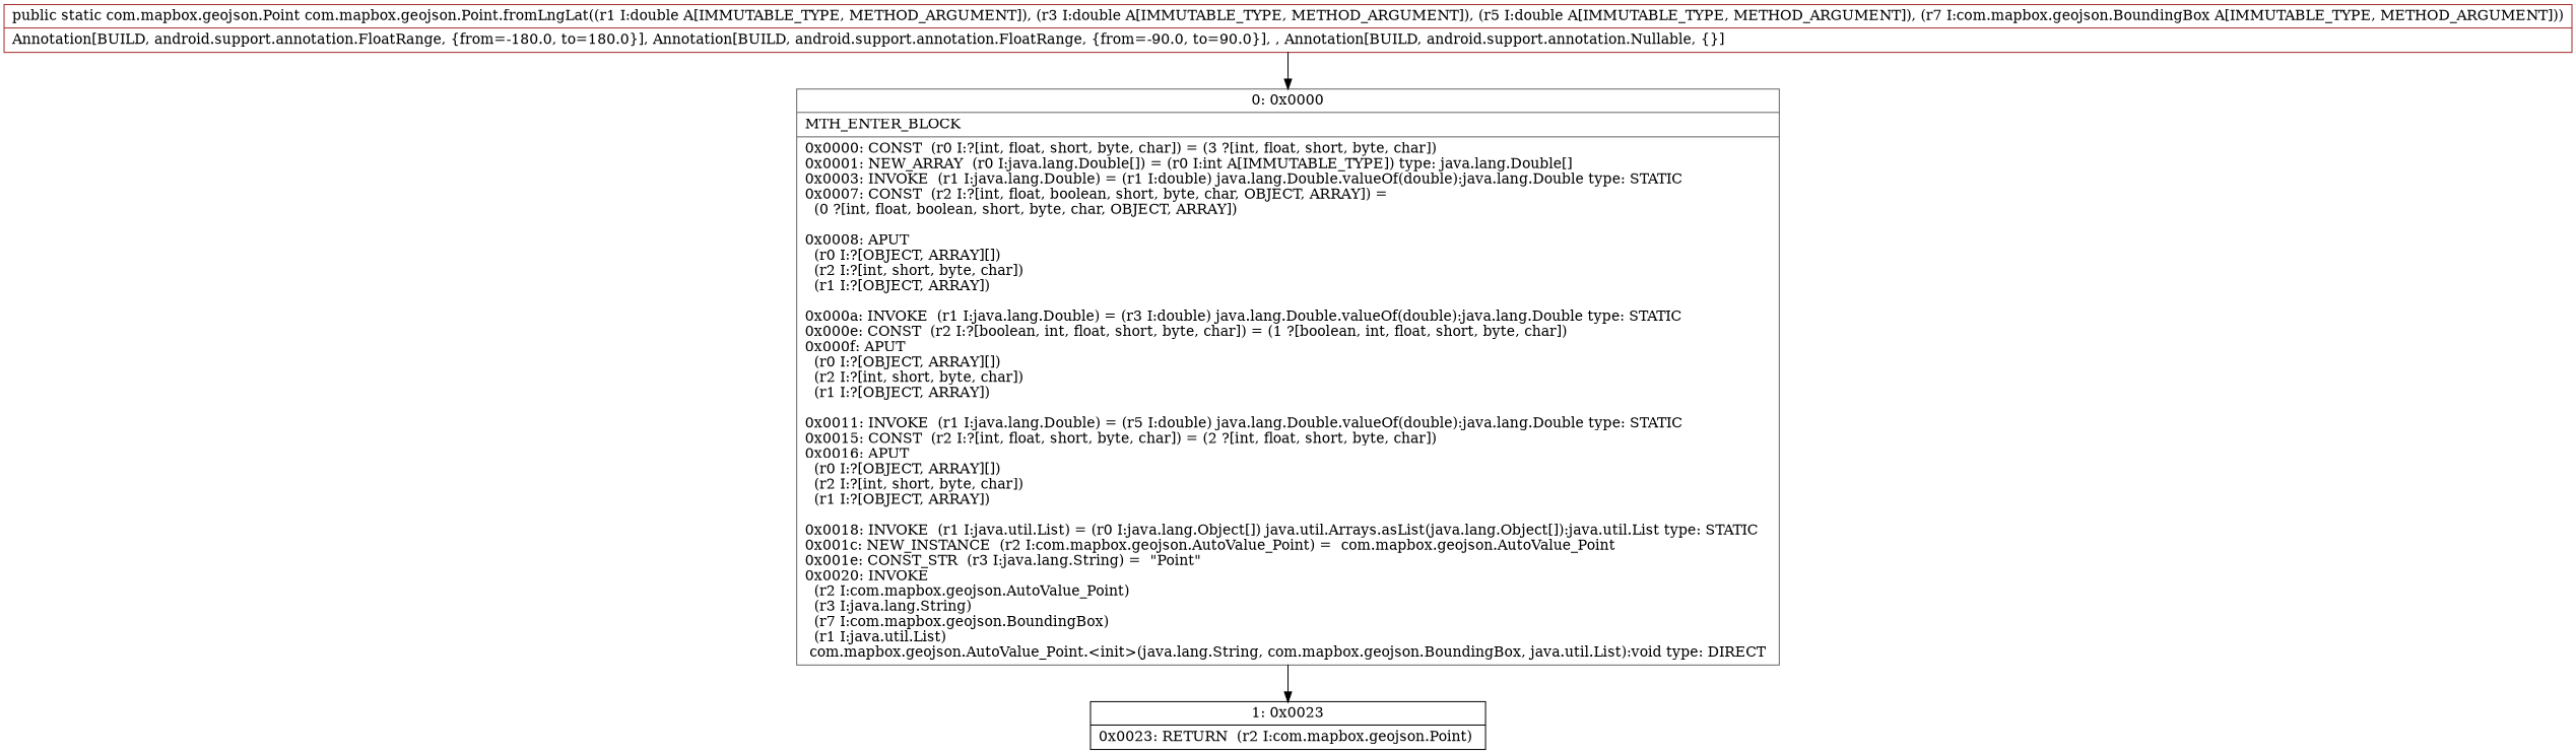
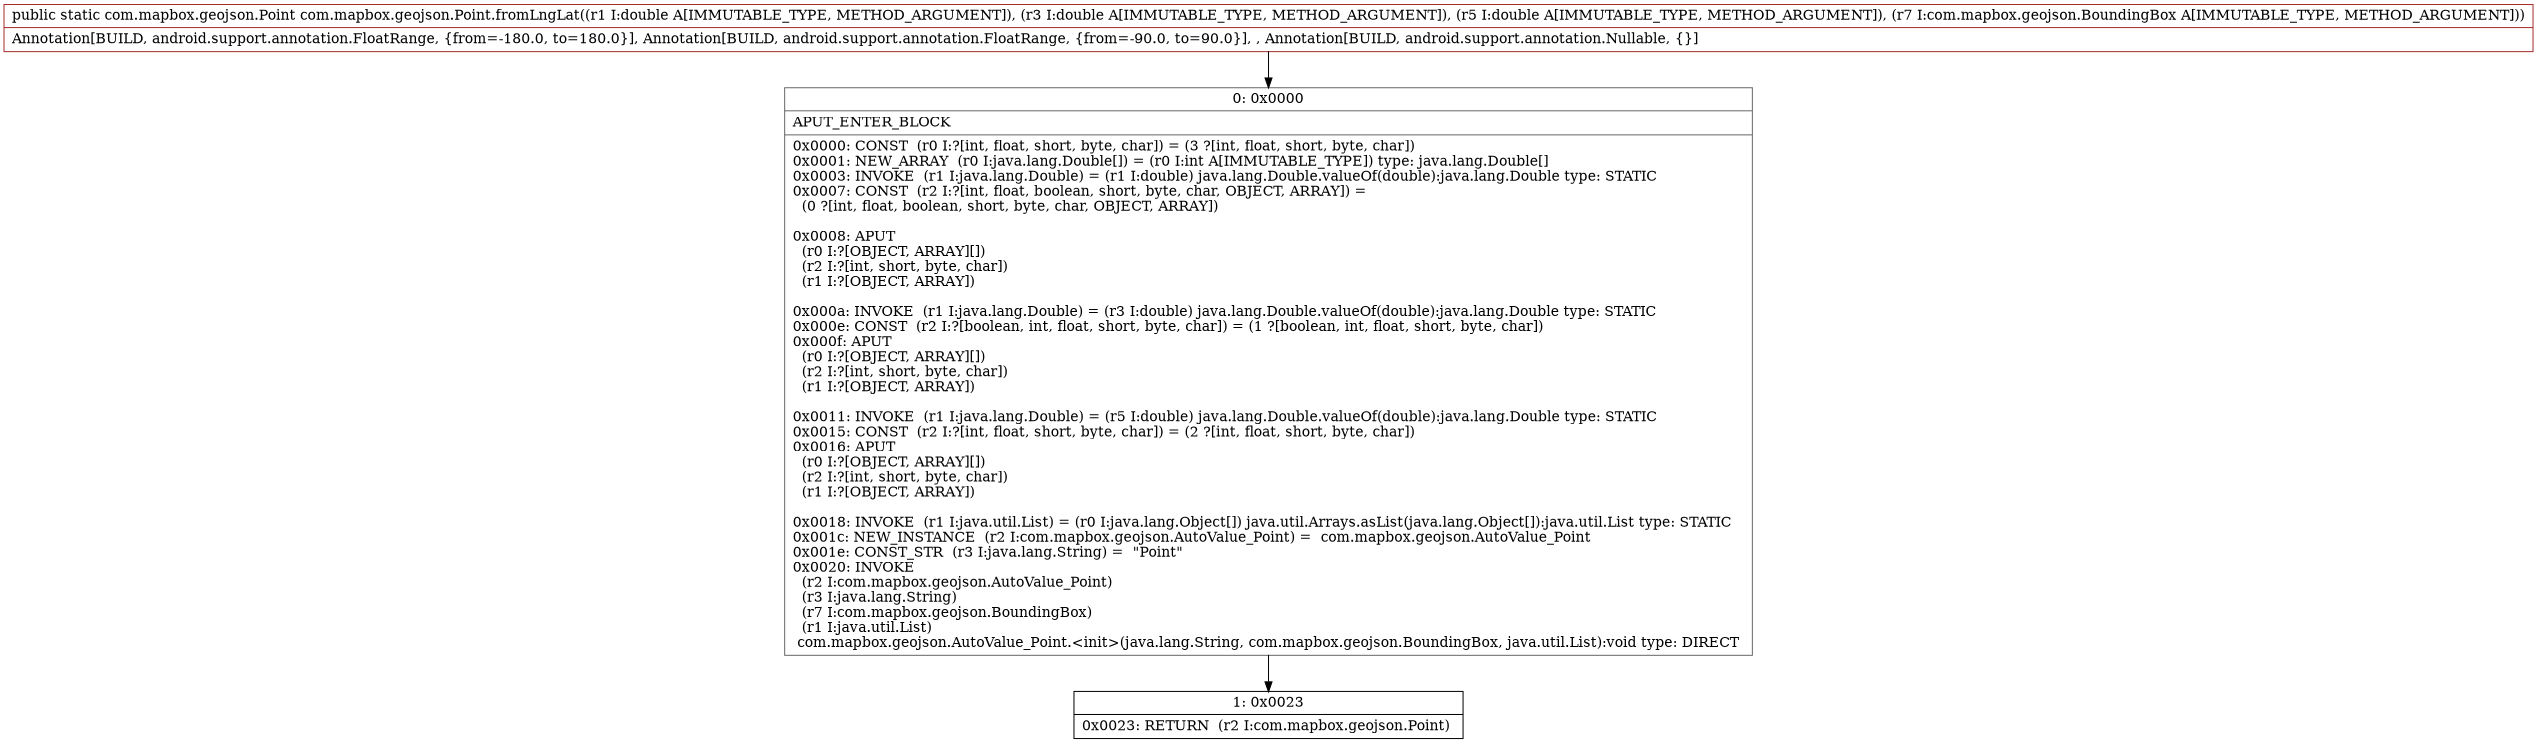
  digraph {
    node [shape=record]
    edge [arrowhead=normal]
-   n1 [label="{0\:\ 0x0000|MTH_ENTER_BLOCK\l|0x0000: CONST  (r0 I:?[int, float, short, byte, char]) = (3 ?[int, float, short, byte, char]) \l0x0001: NEW_ARRAY  (r0 I:java.lang.Double[]) = (r0 I:int A[IMMUTABLE_TYPE]) type: java.lang.Double[] \l0x0003: INVOKE  (r1 I:java.lang.Double) = (r1 I:double) java.lang.Double.valueOf(double):java.lang.Double type: STATIC \l0x0007: CONST  (r2 I:?[int, float, boolean, short, byte, char, OBJECT, ARRAY]) = \l  (0 ?[int, float, boolean, short, byte, char, OBJECT, ARRAY])\l \l0x0008: APUT  \l  (r0 I:?[OBJECT, ARRAY][])\l  (r2 I:?[int, short, byte, char])\l  (r1 I:?[OBJECT, ARRAY])\l \l0x000a: INVOKE  (r1 I:java.lang.Double) = (r3 I:double) java.lang.Double.valueOf(double):java.lang.Double type: STATIC \l0x000e: CONST  (r2 I:?[boolean, int, float, short, byte, char]) = (1 ?[boolean, int, float, short, byte, char]) \l0x000f: APUT  \l  (r0 I:?[OBJECT, ARRAY][])\l  (r2 I:?[int, short, byte, char])\l  (r1 I:?[OBJECT, ARRAY])\l \l0x0011: INVOKE  (r1 I:java.lang.Double) = (r5 I:double) java.lang.Double.valueOf(double):java.lang.Double type: STATIC \l0x0015: CONST  (r2 I:?[int, float, short, byte, char]) = (2 ?[int, float, short, byte, char]) \l0x0016: APUT  \l  (r0 I:?[OBJECT, ARRAY][])\l  (r2 I:?[int, short, byte, char])\l  (r1 I:?[OBJECT, ARRAY])\l \l0x0018: INVOKE  (r1 I:java.util.List) = (r0 I:java.lang.Object[]) java.util.Arrays.asList(java.lang.Object[]):java.util.List type: STATIC \l0x001c: NEW_INSTANCE  (r2 I:com.mapbox.geojson.AutoValue_Point) =  com.mapbox.geojson.AutoValue_Point \l0x001e: CONST_STR  (r3 I:java.lang.String) =  \"Point\" \l0x0020: INVOKE  \l  (r2 I:com.mapbox.geojson.AutoValue_Point)\l  (r3 I:java.lang.String)\l  (r7 I:com.mapbox.geojson.BoundingBox)\l  (r1 I:java.util.List)\l com.mapbox.geojson.AutoValue_Point.\<init\>(java.lang.String, com.mapbox.geojson.BoundingBox, java.util.List):void type: DIRECT \l}" color=gray40]
+   n1 [label="{0\:\ 0x0000|APUT_ENTER_BLOCK\l|0x0000: CONST  (r0 I:?[int, float, short, byte, char]) = (3 ?[int, float, short, byte, char]) \l0x0001: NEW_ARRAY  (r0 I:java.lang.Double[]) = (r0 I:int A[IMMUTABLE_TYPE]) type: java.lang.Double[] \l0x0003: INVOKE  (r1 I:java.lang.Double) = (r1 I:double) java.lang.Double.valueOf(double):java.lang.Double type: STATIC \l0x0007: CONST  (r2 I:?[int, float, boolean, short, byte, char, OBJECT, ARRAY]) = \l  (0 ?[int, float, boolean, short, byte, char, OBJECT, ARRAY])\l \l0x0008: APUT  \l  (r0 I:?[OBJECT, ARRAY][])\l  (r2 I:?[int, short, byte, char])\l  (r1 I:?[OBJECT, ARRAY])\l \l0x000a: INVOKE  (r1 I:java.lang.Double) = (r3 I:double) java.lang.Double.valueOf(double):java.lang.Double type: STATIC \l0x000e: CONST  (r2 I:?[boolean, int, float, short, byte, char]) = (1 ?[boolean, int, float, short, byte, char]) \l0x000f: APUT  \l  (r0 I:?[OBJECT, ARRAY][])\l  (r2 I:?[int, short, byte, char])\l  (r1 I:?[OBJECT, ARRAY])\l \l0x0011: INVOKE  (r1 I:java.lang.Double) = (r5 I:double) java.lang.Double.valueOf(double):java.lang.Double type: STATIC \l0x0015: CONST  (r2 I:?[int, float, short, byte, char]) = (2 ?[int, float, short, byte, char]) \l0x0016: APUT  \l  (r0 I:?[OBJECT, ARRAY][])\l  (r2 I:?[int, short, byte, char])\l  (r1 I:?[OBJECT, ARRAY])\l \l0x0018: INVOKE  (r1 I:java.util.List) = (r0 I:java.lang.Object[]) java.util.Arrays.asList(java.lang.Object[]):java.util.List type: STATIC \l0x001c: NEW_INSTANCE  (r2 I:com.mapbox.geojson.AutoValue_Point) =  com.mapbox.geojson.AutoValue_Point \l0x001e: CONST_STR  (r3 I:java.lang.String) =  \"Point\" \l0x0020: INVOKE  \l  (r2 I:com.mapbox.geojson.AutoValue_Point)\l  (r3 I:java.lang.String)\l  (r7 I:com.mapbox.geojson.BoundingBox)\l  (r1 I:java.util.List)\l com.mapbox.geojson.AutoValue_Point.\<init\>(java.lang.String, com.mapbox.geojson.BoundingBox, java.util.List):void type: DIRECT \l}" color=gray40]
    n2 [label="{1\:\ 0x0023|0x0023: RETURN  (r2 I:com.mapbox.geojson.Point) \l}" color=black]
    n3 [label="{public static com.mapbox.geojson.Point com.mapbox.geojson.Point.fromLngLat((r1 I:double A[IMMUTABLE_TYPE, METHOD_ARGUMENT]), (r3 I:double A[IMMUTABLE_TYPE, METHOD_ARGUMENT]), (r5 I:double A[IMMUTABLE_TYPE, METHOD_ARGUMENT]), (r7 I:com.mapbox.geojson.BoundingBox A[IMMUTABLE_TYPE, METHOD_ARGUMENT]))  | Annotation[BUILD, android.support.annotation.FloatRange, \{from=\-180.0, to=180.0\}], Annotation[BUILD, android.support.annotation.FloatRange, \{from=\-90.0, to=90.0\}], , Annotation[BUILD, android.support.annotation.Nullable, \{\}]\l}" color=brown]
    n1 -> n2
    n3 -> n1
  }
